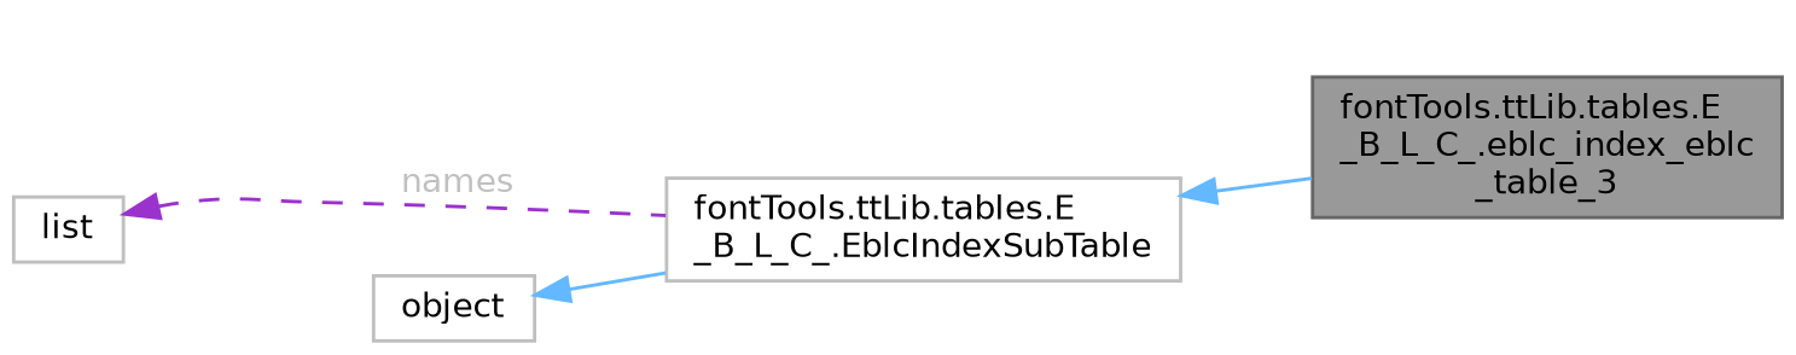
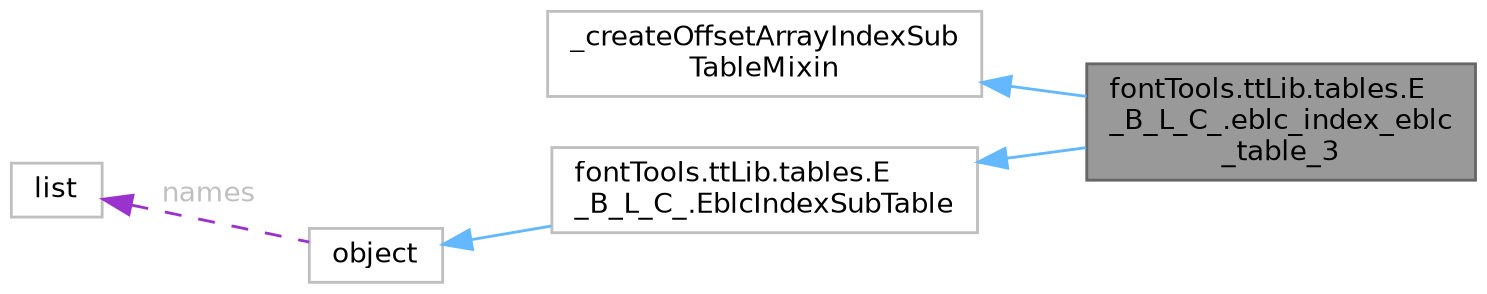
  digraph {
    rankdir=LR
    node [color=grey75 fillcolor=white fontname=Helvetica fontsize=10 shape=box style=filled]
    edge [color=steelblue1 dir=back fontname=Helvetica fontsize=10 labelfontname=Helvetica labelfontsize=10 style=solid]
    n1 [color=gray40 fillcolor=grey60 fontcolor=black height=0.2 label="fontTools.ttLib.tables.E\l_B_L_C_.eblc_index_eblc\l_table_3" width=0.4]
+   n2 [height=0.2 label="_createOffsetArrayIndexSub\lTableMixin" width=0.4]
    n3 [height=0.2 label="fontTools.ttLib.tables.E\l_B_L_C_.EblcIndexSubTable" width=0.4]
    n4 [height=0.2 label=object width=0.4]
    n5 [height=0.2 label=list width=0.4]
+   n2 -> n1
    n3 -> n1
    n4 -> n3
-   n5 -> n3 [color=darkorchid3 fontcolor=grey label=" names" style=dashed]
+   n5 -> n4 [color=darkorchid3 fontcolor=grey label=" names" style=dashed]
  }
